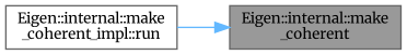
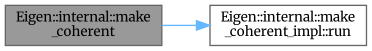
  digraph {
    rankdir=LR
    fontname=Merriweather
    node [fontname=Merriweather fontsize=10 shape=box style=filled]
    n1 [color=gray40 fillcolor=grey60 fontcolor=black height=0.2 label="Eigen::internal::make\l_coherent" width=0.4]
    n2 [color=grey40 fillcolor=white height=0.2 label="Eigen::internal::make\l_coherent_impl::run" width=0.4]
-   n2 -> n1 [color=steelblue1 fontname=Merriweather fontsize=10 labelfontname=Helvetica labelfontsize=10 style=solid]
+   n1 -> n2 [color=steelblue1 fontname=Merriweather fontsize=10 labelfontname=Helvetica labelfontsize=10 style=solid]
  }
